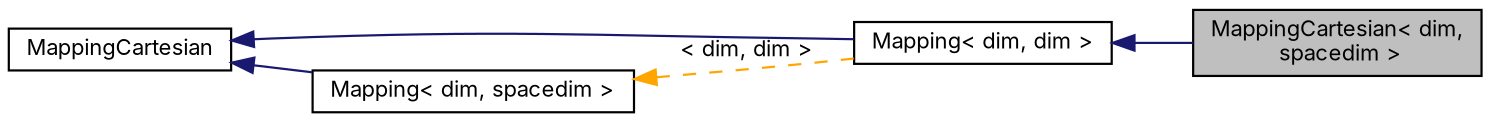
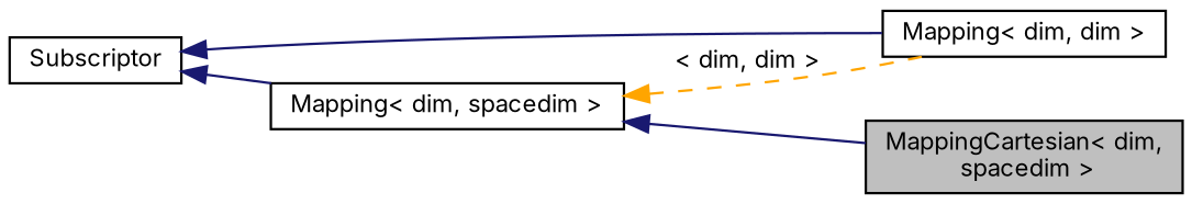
  digraph {
    rankdir=LR
    fontname=Inter
    node [color=black fillcolor=white fontname=Inter fontsize=10 shape=record style=filled]
    edge [color=midnightblue dir=back fontname=Inter fontsize=10 labelfontname=Helvetica labelfontsize=10 style=solid]
    n1 [fillcolor=grey75 fontcolor=black height=0.2 label="MappingCartesian\< dim,\l spacedim \>" width=0.4]
    n2 [height=0.2 label="Mapping\< dim, dim \>" width=0.4]
-   n3 [height=0.2 label=MappingCartesian width=0.4]
+   n3 [height=0.2 label=Subscriptor width=0.4]
    n4 [height=0.2 label="Mapping\< dim, spacedim \>" width=0.4]
-   n2 -> n1
+   n4 -> n1
    n3 -> n2
    n3 -> n4
    n4 -> n2 [color=orange label=" \< dim, dim \>" style=dashed]
  }
